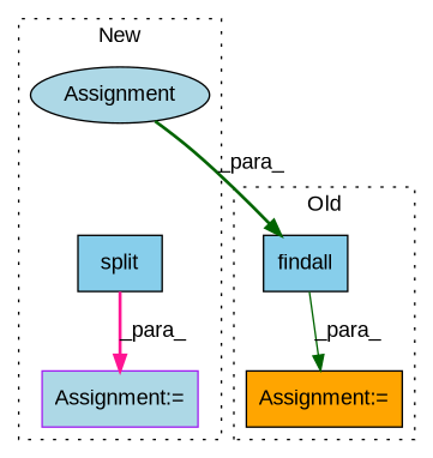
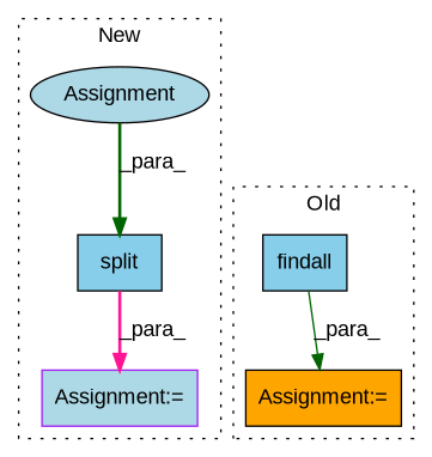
  digraph {
    fontname="Liberation Sans"
    node [a=32 color=black fillcolor=skyblue fontname="Liberation Sans" l=1 shape=box style=filled]
    edge [color=darkgreen fontname="Liberation Sans" style=bold]
    n1 [l="8,1" label=findall s="1405,1480"]
    n2 [a=7 fillcolor=orange label="Assignment:=" s=1401]
    n3 [l="6,1" label=split s="1560,1569"]
    n4 [a=7 color=purple fillcolor=lightblue label="Assignment:=" s=1518]
    n5 [a=45 fillcolor=lightblue l=3 label=Assignment s=1566 shape=ellipse]
    subgraph cluster_1 {
      label=Old
      style=dotted
      n1
      n2
    }
    subgraph cluster_2 {
      label=New
      style=dotted
      n3
      n4
      n5
    }
    n1 -> n2 [label=_para_ style=solid]
    n3 -> n4 [color=deeppink label=_para_]
-   n5 -> n1 [label=_para_]
+   n5 -> n3 [label=_para_]
  }
